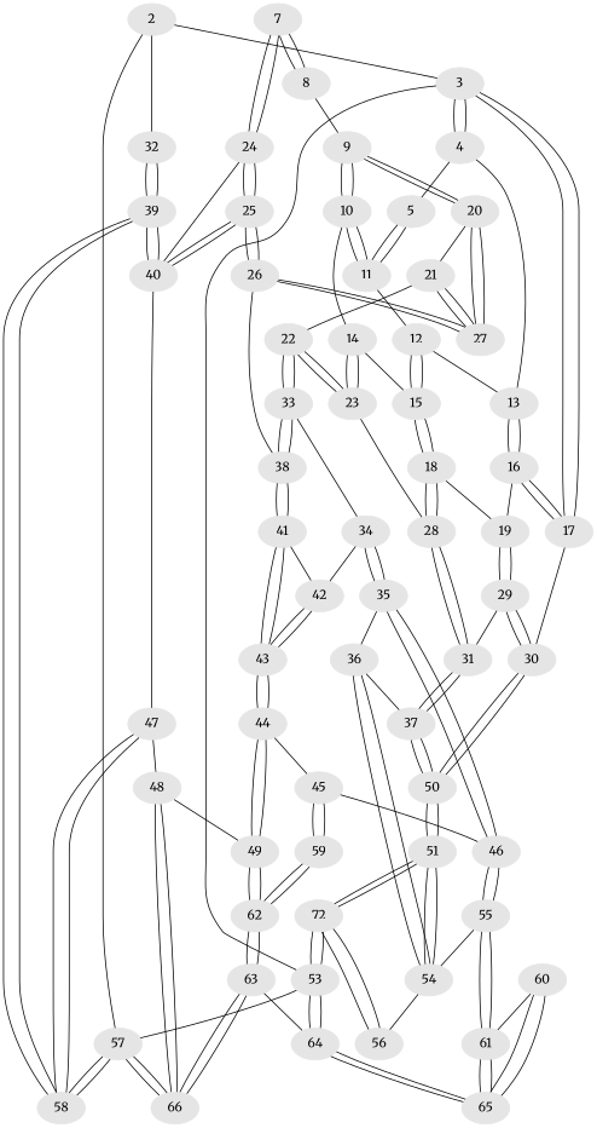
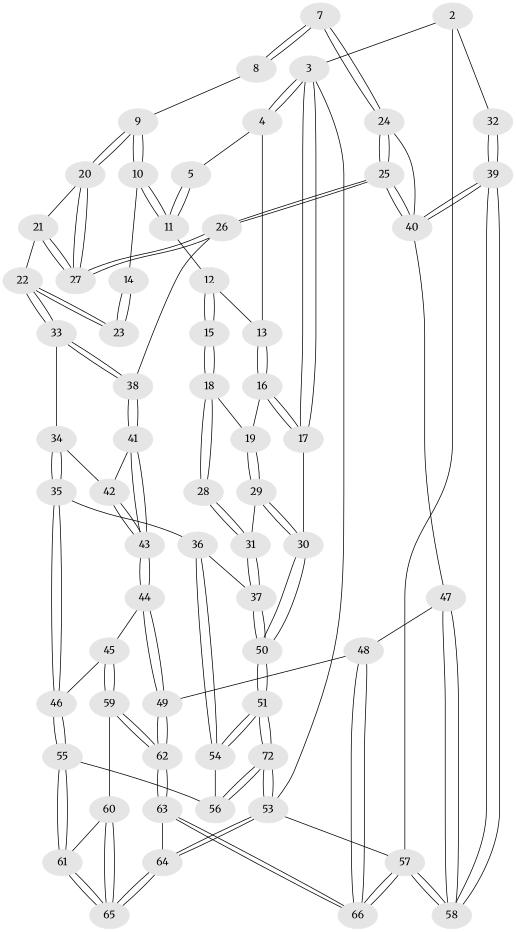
  graph {
    fontname=Merriweather
    node [color=gray90 fontname=Merriweather style=filled]
    edge [fontname=Merriweather]
    2
    3
    32
    57
    7
    8
    24
    4
    17
    53
    39
    58
    66
    5
    13
    30
    64
    11
    16
    12
    9
    25
    40
    10
    20
    14
    21
    27
    15
    23
    18
    19
    28
    29
    50
    31
    22
    33
    38
    34
    26
    47
    41
    37
    51
    35
    42
    36
    46
    43
    54
    55
    56
    48
    44
    45
    49
    59
    62
    60
    61
    63
    n63 [label=72]
    65
    2 -- 3
    2 -- 32
    2 -- 57
    3 -- 4
    3 -- 4
    3 -- 17
    3 -- 17
    3 -- 53
    32 -- 39
    32 -- 39
    57 -- 58
    57 -- 58
    57 -- 66
    57 -- 66
    7 -- 8
    7 -- 8
    7 -- 24
    7 -- 24
    8 -- 9
    24 -- 25
    24 -- 25
    24 -- 40
    4 -- 5
    4 -- 13
    17 -- 30
    53 -- 57
    53 -- 64
    53 -- 64
    39 -- 58
    39 -- 58
    39 -- 40
    39 -- 40
    5 -- 11
    5 -- 11
    13 -- 16
    13 -- 16
    30 -- 50
    30 -- 50
    64 -- 65
    64 -- 65
    11 -- 12
    16 -- 17
    16 -- 17
    16 -- 19
    12 -- 13
    12 -- 15
    12 -- 15
    9 -- 10
    9 -- 10
    9 -- 20
    9 -- 20
    25 -- 40
    25 -- 40
    25 -- 26
    25 -- 26
    40 -- 47
    10 -- 11
    10 -- 11
    10 -- 14
    20 -- 21
    20 -- 27
    20 -- 27
-   14 -- 15
    14 -- 23
    14 -- 23
    21 -- 27
    21 -- 27
    21 -- 22
    15 -- 18
    15 -- 18
-   23 -- 28
    18 -- 19
    18 -- 28
    18 -- 28
    19 -- 29
    19 -- 29
    28 -- 31
    28 -- 31
    29 -- 30
    29 -- 30
    29 -- 31
    50 -- 51
    50 -- 51
    31 -- 37
    31 -- 37
    22 -- 23
    22 -- 23
    22 -- 33
    22 -- 33
    33 -- 38
    33 -- 38
    33 -- 34
    38 -- 41
    38 -- 41
    34 -- 35
    34 -- 35
    34 -- 42
    26 -- 27
    26 -- 27
    26 -- 38
    47 -- 58
    47 -- 58
    47 -- 48
    41 -- 42
    41 -- 43
    41 -- 43
    37 -- 50
    37 -- 50
    51 -- 54
    51 -- 54
    51 -- n63
    51 -- n63
    35 -- 36
    35 -- 46
    35 -- 46
    42 -- 43
    42 -- 43
    36 -- 37
    36 -- 54
    36 -- 54
    46 -- 55
    46 -- 55
    43 -- 44
    43 -- 44
    54 -- 56
-   55 -- 54
+   55 -- 56
    55 -- 61
    55 -- 61
    48 -- 66
    48 -- 66
    48 -- 49
    44 -- 45
    44 -- 49
    44 -- 49
    45 -- 46
    45 -- 59
    45 -- 59
    49 -- 62
    49 -- 62
    59 -- 62
    59 -- 62
+   59 -- 60
    62 -- 63
    62 -- 63
    60 -- 61
    60 -- 65
    60 -- 65
    61 -- 65
    61 -- 65
    63 -- 66
    63 -- 66
    63 -- 64
    n63 -- 53
    n63 -- 53
    n63 -- 56
    n63 -- 56
  }
